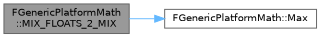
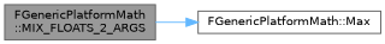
  digraph {
    rankdir=LR
    node [fontname=Helvetica fontsize=10 shape=box style=filled]
-   n1 [color=gray40 fillcolor=grey60 fontcolor=black height=0.2 label="FGenericPlatformMath\l::MIX_FLOATS_2_MIX" width=0.4]
+   n1 [color=gray40 fillcolor=grey60 fontcolor=black height=0.2 label="FGenericPlatformMath\l::MIX_FLOATS_2_ARGS" width=0.4]
    n2 [color=grey40 fillcolor=white height=0.2 label="FGenericPlatformMath::Max" width=0.4]
    n1 -> n2 [color=steelblue1 fontname=Helvetica fontsize=10 labelfontname=Helvetica labelfontsize=10 style=solid]
  }
